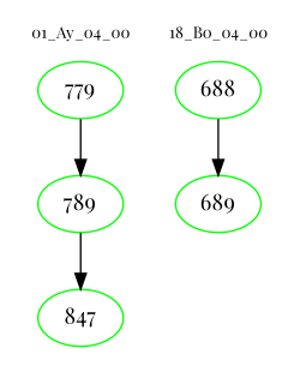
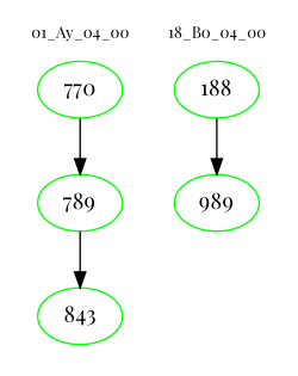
  digraph {
    fontname="Playfair Display"
    node [color=green fontname="Playfair Display"]
    edge [color=black fontname="Playfair Display"]
    n1 [label=789]
-   n2 [label=779]
-   n3 [label=847]
-   n4 [label=688]
-   n5 [label=689]
+   n2 [label=770]
+   n3 [label=843]
+   n4 [label=188]
+   n5 [label=989]
    subgraph cluster_1 {
      color=white
      fontsize=10
      label="01_Ay_04_00"
      n1
      n2
      n3
    }
    subgraph cluster_2 {
      color=white
      fontsize=10
      label="18_B0_04_00"
      n4
      n5
    }
    n1 -> n3
    n2 -> n1
    n4 -> n5
  }
